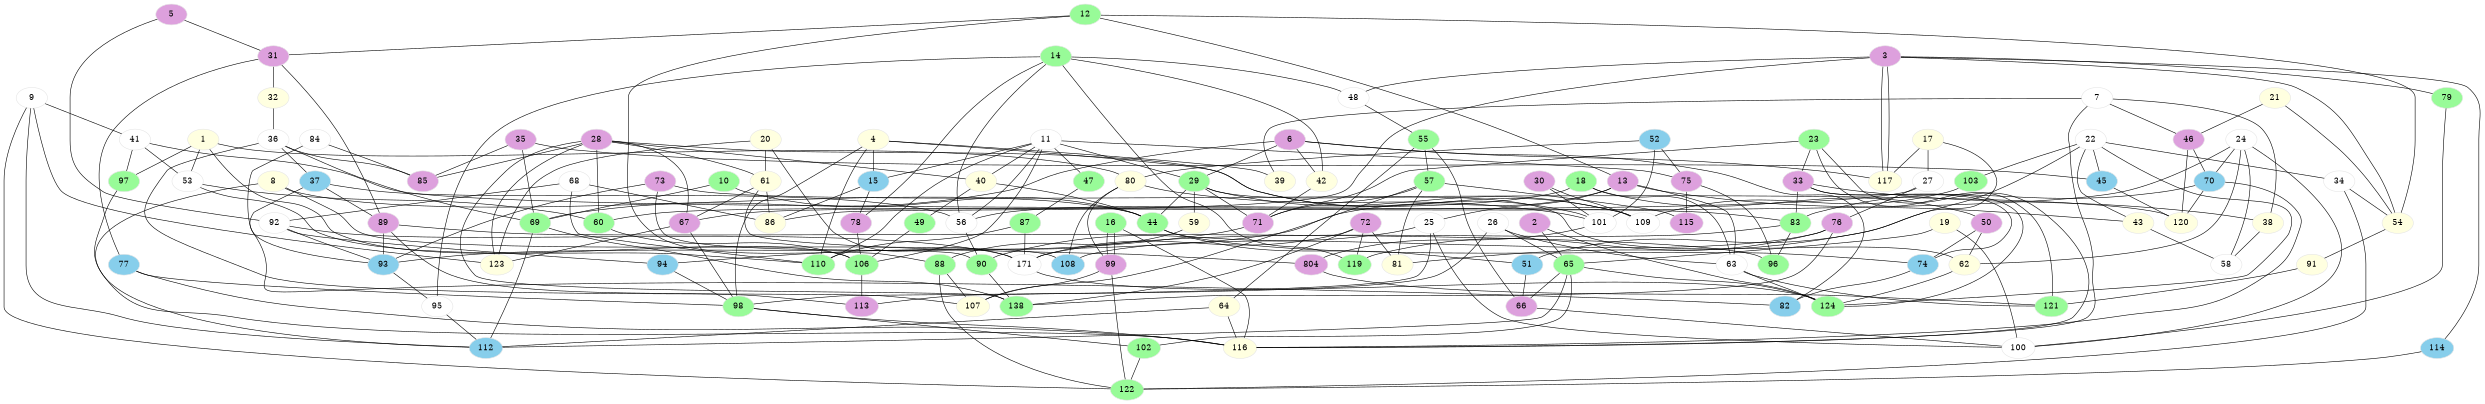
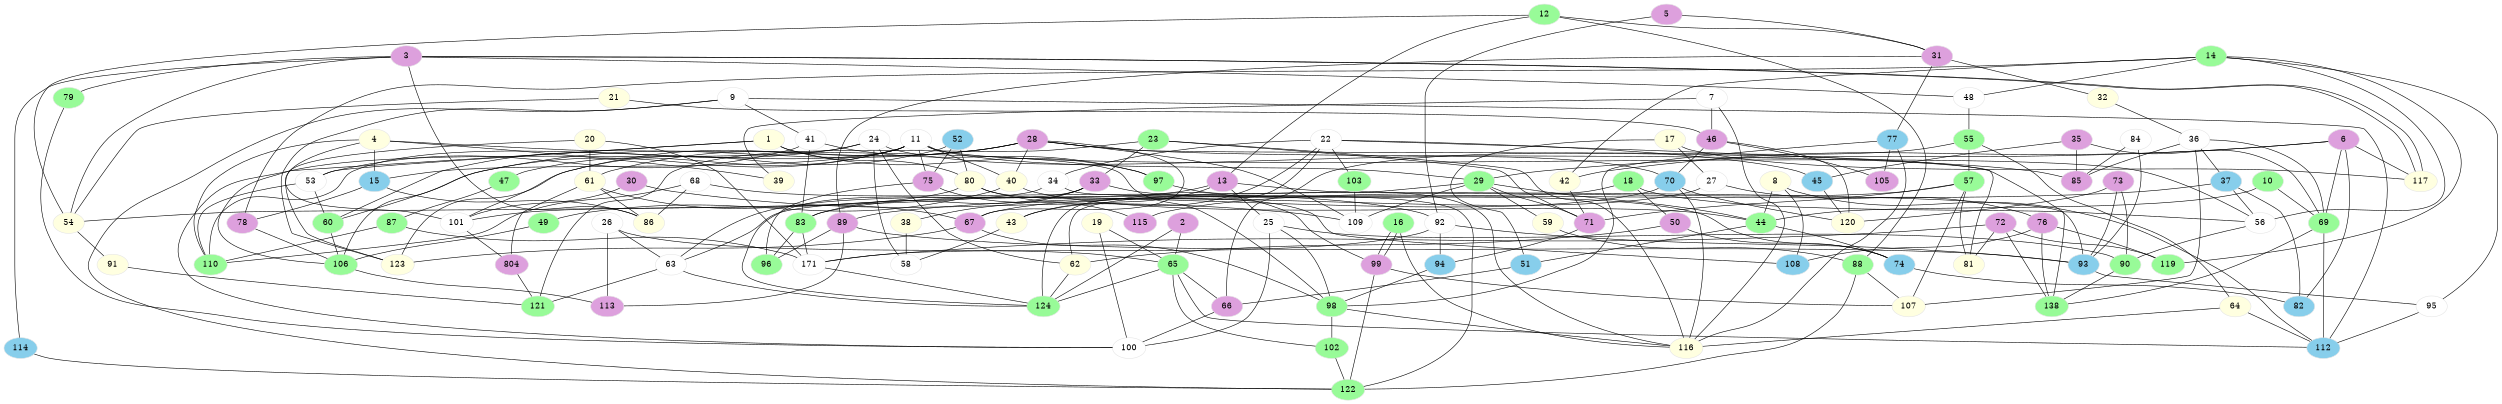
  graph {
    node [color=gray90 fillcolor=palegreen style=filled]
    1 [fillcolor=lightyellow]
    53 [fillcolor=white]
    80 [fillcolor=lightyellow]
    97
    106
    110
    60
    101 [fillcolor=white]
    108 [fillcolor=skyblue]
    99 [fillcolor=plum]
    116 [fillcolor=lightyellow]
    113 [fillcolor=plum]
    2 [fillcolor=plum]
    65
    124
    112 [fillcolor=skyblue]
    66 [fillcolor=plum]
    102
    3 [fillcolor=plum]
    48 [fillcolor=white]
    54 [fillcolor=lightyellow]
    79
    86 [fillcolor=lightyellow]
    114 [fillcolor=skyblue]
    117 [fillcolor=lightyellow]
    55
    91 [fillcolor=lightyellow]
    100 [fillcolor=white]
    122
    4 [fillcolor=lightyellow]
    15 [fillcolor=skyblue]
    39 [fillcolor=lightyellow]
    98
    78 [fillcolor=plum]
    n35 [fillcolor=plum label=804]
    5 [fillcolor=plum]
    31 [fillcolor=plum]
    92 [fillcolor=white]
    32 [fillcolor=lightyellow]
    77 [fillcolor=skyblue]
    89 [fillcolor=plum]
    93 [fillcolor=skyblue]
    n43 [fillcolor=white label=171]
    94 [fillcolor=skyblue]
    6 [fillcolor=plum]
    29
    42 [fillcolor=lightyellow]
    69
    82 [fillcolor=skyblue]
    44
    71 [fillcolor=plum]
    62 [fillcolor=lightyellow]
    109 [fillcolor=white]
    59 [fillcolor=lightyellow]
    n55 [label=138]
    7 [fillcolor=white]
    38 [fillcolor=lightyellow]
    46 [fillcolor=plum]
    58 [fillcolor=white]
    70 [fillcolor=skyblue]
    120 [fillcolor=lightyellow]
+   105 [fillcolor=plum]
    8 [fillcolor=lightyellow]
    51 [fillcolor=skyblue]
    74 [fillcolor=skyblue]
    9 [fillcolor=white]
    41 [fillcolor=white]
    123 [fillcolor=lightyellow]
    83
    10
    11 [fillcolor=white]
    40 [fillcolor=lightyellow]
    47
    56 [fillcolor=white]
    75 [fillcolor=plum]
    49
    87
    90
    115 [fillcolor=plum]
    96
    12
    13 [fillcolor=plum]
    88
    25 [fillcolor=white]
    43 [fillcolor=lightyellow]
    63 [fillcolor=white]
    107 [fillcolor=lightyellow]
    121
    95 [fillcolor=white]
    14
    119
    16
    17 [fillcolor=lightyellow]
    27 [fillcolor=white]
    67 [fillcolor=plum]
    76 [fillcolor=plum]
    18
    50 [fillcolor=plum]
    19 [fillcolor=lightyellow]
    20 [fillcolor=lightyellow]
    61 [fillcolor=lightyellow]
    21 [fillcolor=lightyellow]
    22 [fillcolor=white]
    34 [fillcolor=white]
    45 [fillcolor=skyblue]
    81 [fillcolor=lightyellow]
    103
    23
    33 [fillcolor=plum]
    24 [fillcolor=white]
    26 [fillcolor=white]
    28 [fillcolor=plum]
    85 [fillcolor=plum]
    30 [fillcolor=plum]
    36 [fillcolor=white]
    37 [fillcolor=skyblue]
    35 [fillcolor=plum]
    57
    64 [fillcolor=lightyellow]
    52 [fillcolor=skyblue]
    68 [fillcolor=white]
    72 [fillcolor=plum]
    73 [fillcolor=plum]
    84 [fillcolor=white]
    1 -- 53
    1 -- 80
    1 -- 97
    1 -- 106
    53 -- 110
    53 -- 60
    80 -- 101
    80 -- 108
    80 -- 99
    97 -- 116
    106 -- 113
    60 -- 106
    101 -- n35
    99 -- 122
    99 -- 107
    2 -- 65
    2 -- 124
    65 -- 124
    65 -- 112
    65 -- 66
    65 -- 102
    66 -- 100
    102 -- 122
    3 -- 48
    3 -- 54
    3 -- 79
    3 -- 86
    3 -- 114
    3 -- 117
    3 -- 117
    48 -- 55
    54 -- 91
    79 -- 100
    114 -- 122
    55 -- 66
    55 -- 57
    55 -- 64
    91 -- 121
    4 -- 110
    4 -- 101
    4 -- 15
    4 -- 39
    4 -- 98
    15 -- 86
    15 -- 78
    98 -- 116
    98 -- 102
    78 -- 106
    n35 -- 121
    5 -- 31
    5 -- 92
    31 -- 32
    31 -- 77
    31 -- 89
    92 -- 93
    92 -- n43
    92 -- 94
    32 -- 36
    77 -- 116
    77 -- 98
+   77 -- 105
    89 -- 113
    89 -- 93
    89 -- 96
    93 -- 95
    n43 -- 124
    94 -- 98
    6 -- 117
    6 -- 29
    6 -- 42
    6 -- 69
    6 -- 82
    29 -- 44
    29 -- 71
    29 -- 62
    29 -- 109
    29 -- 59
    42 -- 71
    69 -- 112
    69 -- n55
    44 -- 51
    44 -- 74
    71 -- 94
    62 -- 124
    59 -- 88
    7 -- 116
    7 -- 39
-   7 -- 38
    7 -- 46
    38 -- 58
    46 -- 70
    46 -- 120
+   46 -- 105
    70 -- 116
    70 -- 120
    70 -- 83
    8 -- 108
    8 -- 112
    8 -- 44
    51 -- 66
    74 -- 82
    9 -- 112
    9 -- 122
    9 -- 41
    9 -- 123
    41 -- 53
    41 -- 97
    41 -- 83
    83 -- n43
    83 -- 96
    10 -- 69
    10 -- 44
    11 -- 106
    11 -- 110
    11 -- 15
    11 -- 29
    11 -- 40
    11 -- 47
    11 -- 56
    11 -- 75
    40 -- 44
    40 -- 49
    47 -- 87
    56 -- 90
    75 -- 115
    75 -- 96
    49 -- 106
    87 -- 110
    87 -- n43
    90 -- n55
    12 -- 54
    12 -- 31
    12 -- 13
    12 -- 88
    13 -- 93
    13 -- 25
    13 -- 43
    13 -- 63
    88 -- 122
    88 -- 107
    25 -- 100
    25 -- 98
    25 -- 90
    43 -- 58
    63 -- 124
    63 -- 121
    95 -- 112
    14 -- 48
    14 -- 78
    14 -- 42
    14 -- 56
    14 -- 95
    14 -- 119
    16 -- 99
    16 -- 99
    16 -- 116
    17 -- 117
    17 -- 51
    17 -- 27
    27 -- 67
    27 -- 76
    67 -- 98
    67 -- 123
    76 -- 108
    76 -- n55
    76 -- 119
    18 -- 56
    18 -- 63
    18 -- 50
    50 -- 62
    50 -- 74
    19 -- 65
    19 -- 100
    20 -- n43
    20 -- 123
    20 -- 61
    61 -- 86
    61 -- n35
    61 -- 67
    21 -- 54
    21 -- 46
    22 -- 124
    22 -- 43
    22 -- 34
    22 -- 45
    22 -- 81
    22 -- 103
    34 -- 54
    34 -- 122
    45 -- 120
    103 -- 109
    23 -- 116
    23 -- 71
    23 -- 121
    23 -- 33
    33 -- 124
    33 -- 38
    33 -- 74
    33 -- 83
    24 -- 60
    24 -- 100
    24 -- 62
    24 -- 58
    24 -- 70
    26 -- 113
    26 -- 65
    26 -- 63
    28 -- 60
    28 -- 109
    28 -- n55
    28 -- 123
    28 -- 40
    28 -- 67
    28 -- 61
    28 -- 85
    30 -- 101
    30 -- 109
    36 -- 69
    36 -- 107
    36 -- 85
    36 -- 37
    37 -- 89
    37 -- 82
    37 -- 56
    35 -- 69
    35 -- 45
    35 -- 85
    57 -- 71
    57 -- 115
    57 -- 107
    57 -- 81
    64 -- 116
    64 -- 112
    52 -- 80
    52 -- 101
    52 -- 75
    68 -- 110
    68 -- 86
    68 -- 92
    72 -- n43
    72 -- n55
    72 -- 119
    72 -- 81
    73 -- 93
    73 -- 120
    73 -- 90
    84 -- 93
    84 -- 85
  }
